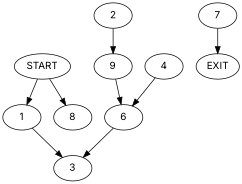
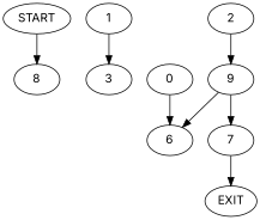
  digraph {
    fontname=Inter
    node [fontname=Inter]
    edge [fontname=Inter]
    n1 [label=START]
    1
    8
    3
    n5 [label=EXIT]
    n6 [label=9]
    2
-   4
+   4 [label=0]
    6
    7
-   n1 -> 1
    n1 -> 8
    1 -> 3
    n6 -> 6
+   n6 -> 7
    2 -> n6
    4 -> 6
-   6 -> 3
    7 -> n5
  }
